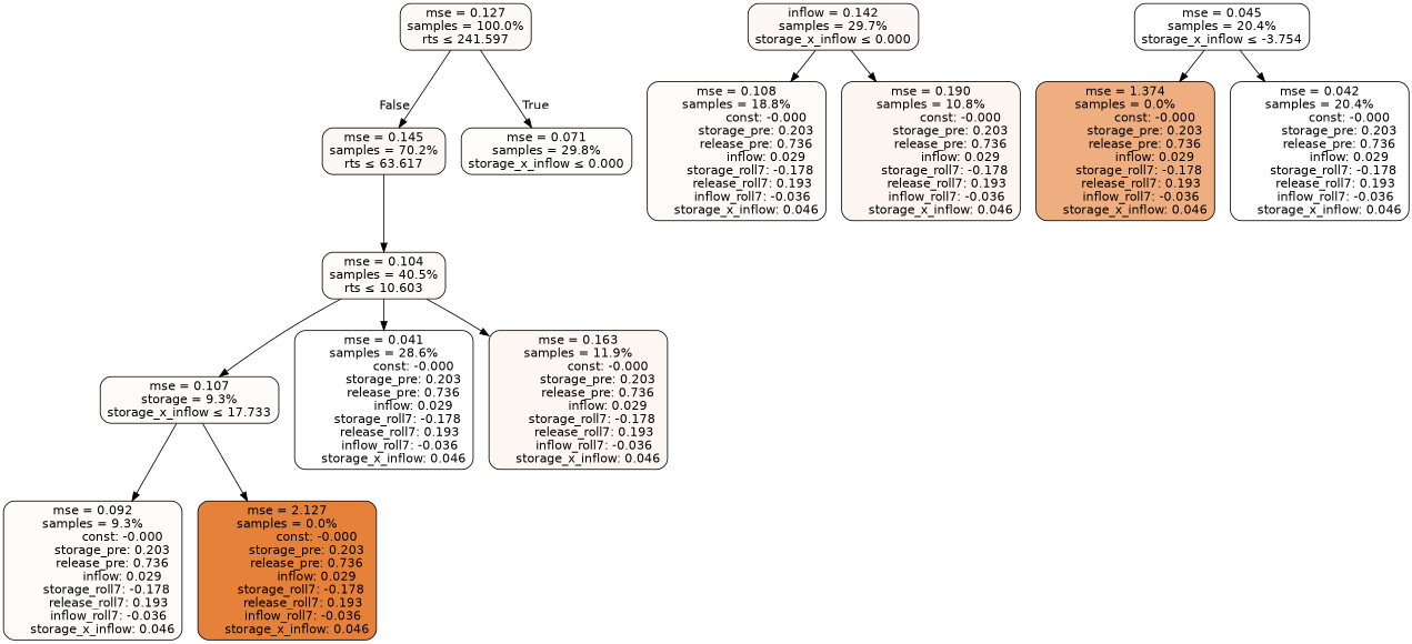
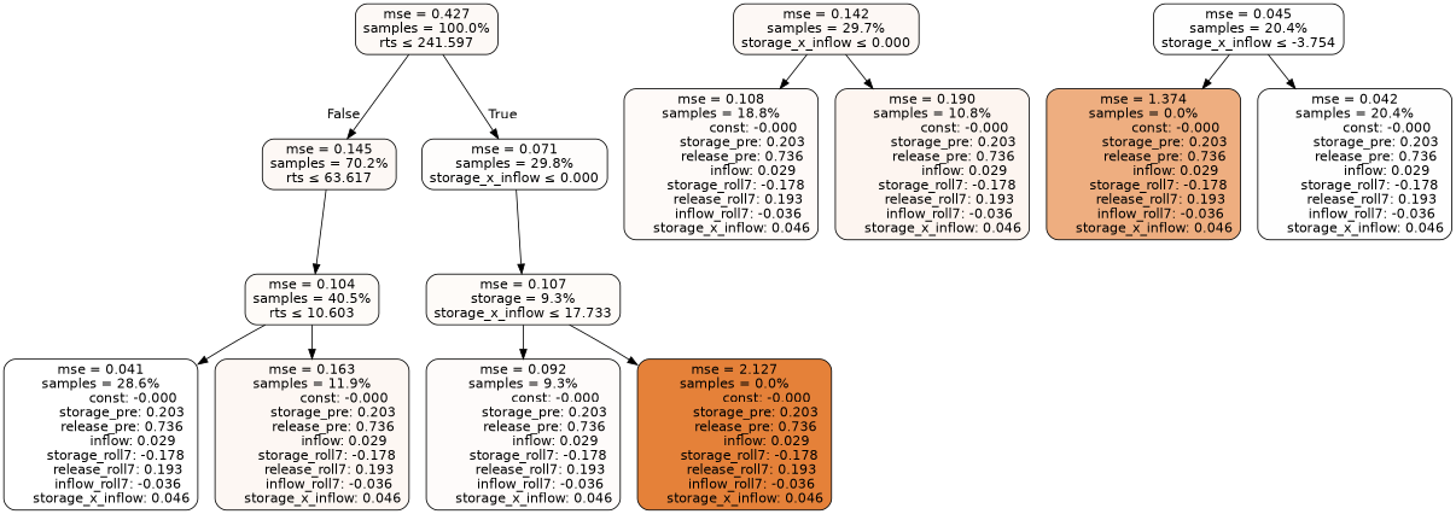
  digraph {
    node [color=black fillcolor="#fdf8f5" fontname=helvetica shape=rectangle style="filled, rounded"]
    edge [fontname=helvetica]
-   n1 [fillcolor="#fdf9f6" label="mse = 0.127\nsamples = 100.0%\nrts &le; 241.597"]
+   n1 [fillcolor="#fdf9f6" label="mse = 0.427\nsamples = 100.0%\nrts &le; 241.597"]
    n2 [label="mse = 0.145\nsamples = 70.2%\nrts &le; 63.617"]
    n3 [fillcolor="#fefdfc" label="mse = 0.071\nsamples = 29.8%\nstorage_x_inflow &le; 0.000"]
    n4 [fillcolor="#fefbf8" label="mse = 0.104\nsamples = 40.5%\nrts &le; 10.603"]
    n5 [fillcolor="#fefbf8" label="mse = 0.107\nstorage = 9.3%\nstorage_x_inflow &le; 17.733"]
    n6 [fillcolor="#ffffff" label="mse = 0.041\nsamples = 28.6%\n               const: -0.000\n          storage_pre: 0.203\n          release_pre: 0.736\n               inflow: 0.029\n       storage_roll7: -0.178\n        release_roll7: 0.193\n        inflow_roll7: -0.036\n     storage_x_inflow: 0.046"]
    n7 [fillcolor="#fdf7f3" label="mse = 0.163\nsamples = 11.9%\n               const: -0.000\n          storage_pre: 0.203\n          release_pre: 0.736\n               inflow: 0.029\n       storage_roll7: -0.178\n        release_roll7: 0.193\n        inflow_roll7: -0.036\n     storage_x_inflow: 0.046"]
-   n8 [label="inflow = 0.142\nsamples = 29.7%\nstorage_x_inflow &le; 0.000"]
+   n8 [label="mse = 0.142\nsamples = 29.7%\nstorage_x_inflow &le; 0.000"]
    n9 [fillcolor="#fefaf8" label="mse = 0.108\nsamples = 18.8%\n               const: -0.000\n          storage_pre: 0.203\n          release_pre: 0.736\n               inflow: 0.029\n       storage_roll7: -0.178\n        release_roll7: 0.193\n        inflow_roll7: -0.036\n     storage_x_inflow: 0.046"]
    n10 [fillcolor="#fdf5f0" label="mse = 0.190\nsamples = 10.8%\n               const: -0.000\n          storage_pre: 0.203\n          release_pre: 0.736\n               inflow: 0.029\n       storage_roll7: -0.178\n        release_roll7: 0.193\n        inflow_roll7: -0.036\n     storage_x_inflow: 0.046"]
    n11 [fillcolor="#fefefe" label="mse = 0.045\nsamples = 20.4%\nstorage_x_inflow &le; -3.754"]
    n12 [fillcolor="#eeae80" label="mse = 1.374\nsamples = 0.0%\n               const: -0.000\n          storage_pre: 0.203\n          release_pre: 0.736\n               inflow: 0.029\n       storage_roll7: -0.178\n        release_roll7: 0.193\n        inflow_roll7: -0.036\n     storage_x_inflow: 0.046"]
    n13 [fillcolor="#fefefe" label="mse = 0.042\nsamples = 20.4%\n               const: -0.000\n          storage_pre: 0.203\n          release_pre: 0.736\n               inflow: 0.029\n       storage_roll7: -0.178\n        release_roll7: 0.193\n        inflow_roll7: -0.036\n     storage_x_inflow: 0.046"]
    n14 [fillcolor="#fefbfa" label="mse = 0.092\nsamples = 9.3%\n               const: -0.000\n          storage_pre: 0.203\n          release_pre: 0.736\n               inflow: 0.029\n       storage_roll7: -0.178\n        release_roll7: 0.193\n        inflow_roll7: -0.036\n     storage_x_inflow: 0.046"]
    n15 [fillcolor="#e58139" label="mse = 2.127\nsamples = 0.0%\n               const: -0.000\n          storage_pre: 0.203\n          release_pre: 0.736\n               inflow: 0.029\n       storage_roll7: -0.178\n        release_roll7: 0.193\n        inflow_roll7: -0.036\n     storage_x_inflow: 0.046"]
    n1 -> n2 [headlabel=False labelangle=45 labeldistance=2.5]
    n1 -> n3 [headlabel=True labelangle=-45 labeldistance=2.5]
    n2 -> n4
-   n4 -> n5
+   n3 -> n5
    n4 -> n6
    n4 -> n7
    n5 -> n14
    n5 -> n15
    n8 -> n9
    n8 -> n10
    n11 -> n12
    n11 -> n13
  }
